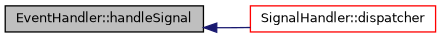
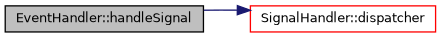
  digraph {
    rankdir=LR
    node [fontname=Helvetica fontsize=10 shape=record style=filled]
    n1 [color=black fillcolor=grey75 fontcolor=black height=0.2 label="EventHandler::handleSignal" width=0.4]
    n2 [color=red fillcolor=white height=0.2 label="SignalHandler::dispatcher" width=0.4]
-   n1 -> n2 [color=midnightblue dir=back fontname=Helvetica fontsize=10 labelfontname=Helvetica labelfontsize=10 style=solid]
+   n2 -> n1 [color=midnightblue dir=back fontname=Helvetica fontsize=10 labelfontname=Helvetica labelfontsize=10 style=solid]
  }
